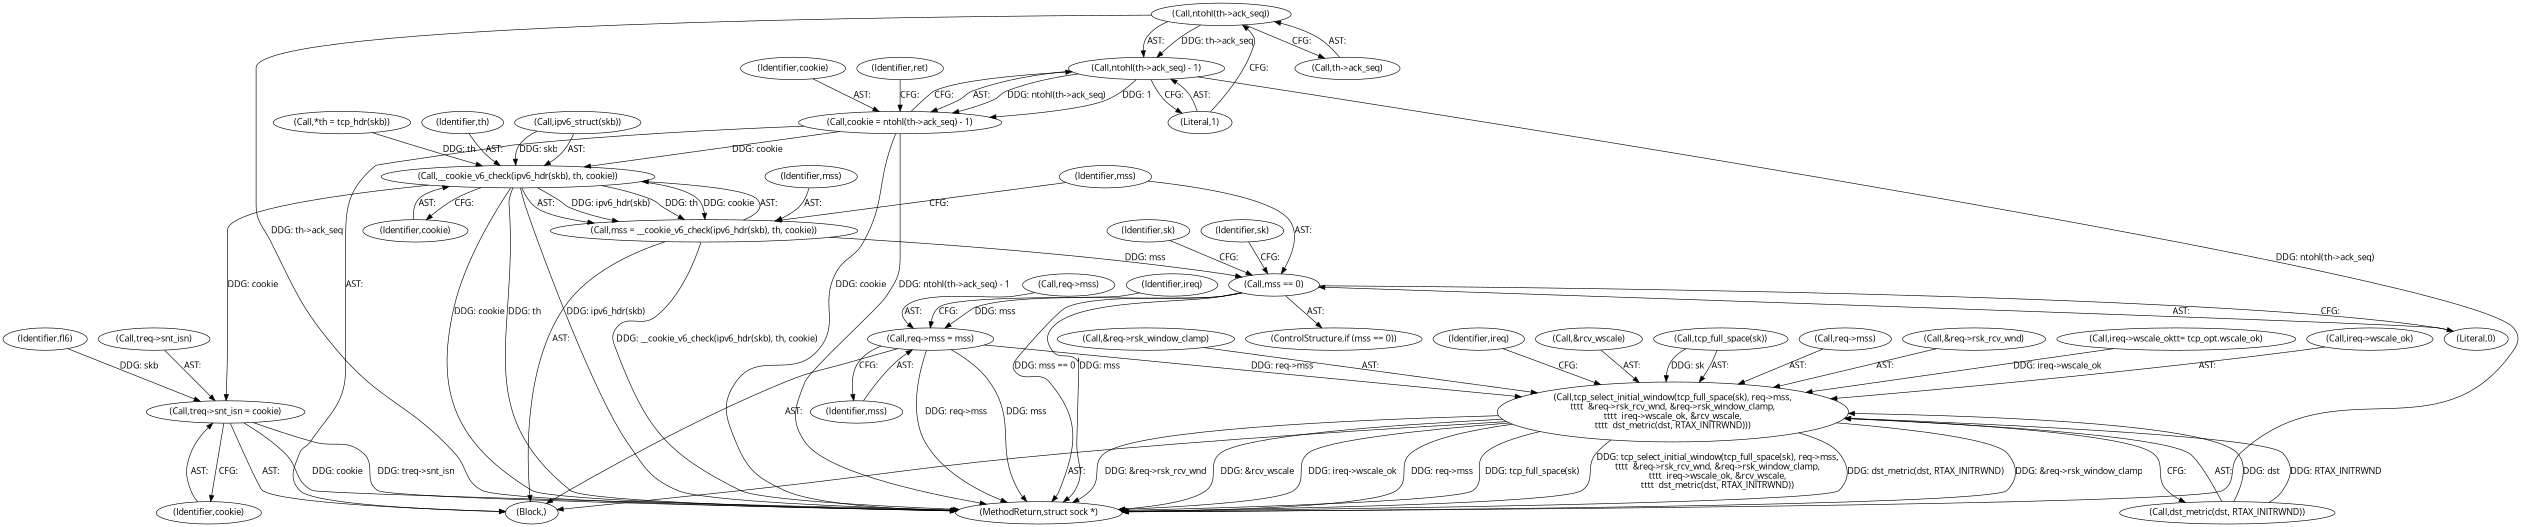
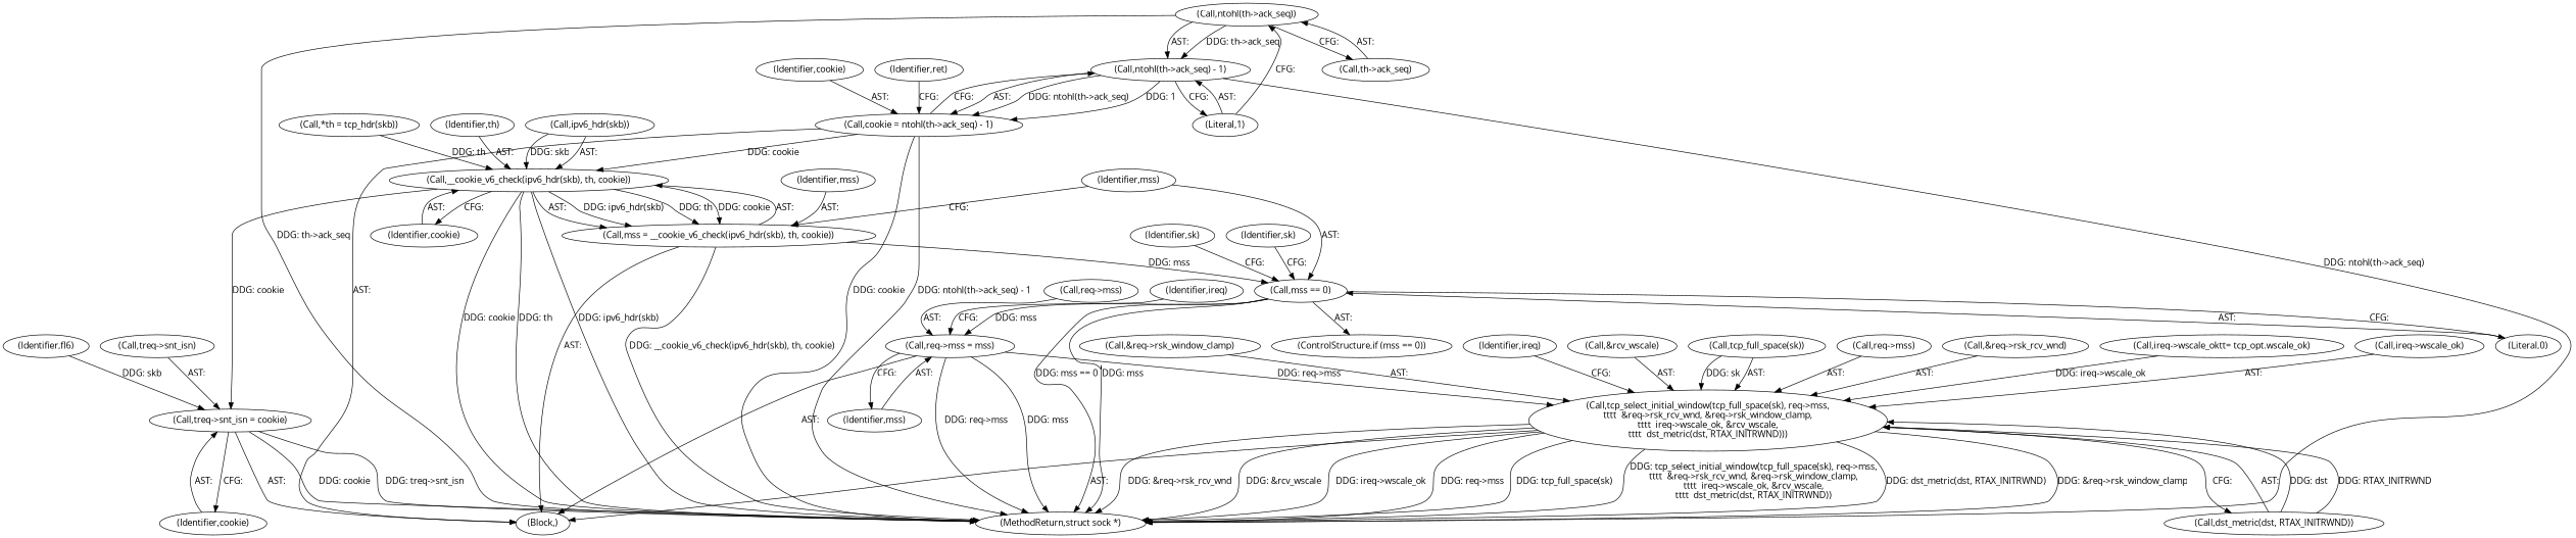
  digraph {
    fontname="Open Sans"
    node [fontname="Open Sans"]
    edge [fontname="Open Sans"]
    n1 [label="(Call,ntohl(th->ack_seq))"]
    n2 [label="(Call,ntohl(th->ack_seq) - 1)"]
    n3 [label="(Call,th->ack_seq)"]
    n4 [label="(MethodReturn,struct sock *)"]
    n5 [label="(Call,cookie = ntohl(th->ack_seq) - 1)"]
    n6 [label="(Literal,1)"]
    n7 [label="(Call,__cookie_v6_check(ipv6_hdr(skb), th, cookie))"]
    n8 [label="(Block,)"]
    n9 [label="(Call,mss = __cookie_v6_check(ipv6_hdr(skb), th, cookie))"]
    n10 [label="(Call,treq->snt_isn = cookie)"]
    n11 [label="(Identifier,cookie)"]
    n12 [label="(Call,mss == 0)"]
    n13 [label="(Identifier,cookie)"]
    n14 [label="(Call,req->mss = mss)"]
    n15 [label="(ControlStructure,if (mss == 0))"]
    n16 [label="(Literal,0)"]
    n17 [label="(Call,tcp_select_initial_window(tcp_full_space(sk), req->mss,\n\t\t\t\t  &req->rsk_rcv_wnd, &req->rsk_window_clamp,\n\t\t\t\t  ireq->wscale_ok, &rcv_wscale,\n\t\t\t\t  dst_metric(dst, RTAX_INITRWND)))"]
    n18 [label="(Identifier,mss)"]
    n19 [label="(Call,dst_metric(dst, RTAX_INITRWND))"]
    n20 [label="(Identifier,mss)"]
    n21 [label="(Call,ireq->wscale_ok\t\t= tcp_opt.wscale_ok)"]
    n22 [label="(Identifier,cookie)"]
-   n23 [label="(Call,ipv6_struct(skb))"]
+   n23 [label="(Call,ipv6_hdr(skb))"]
    n24 [label="(Call,req->mss)"]
    n25 [label="(Identifier,ret)"]
    n26 [label="(Identifier,mss)"]
    n27 [label="(Call,treq->snt_isn)"]
    n28 [label="(Call,*th = tcp_hdr(skb))"]
    n29 [label="(Call,tcp_full_space(sk))"]
    n30 [label="(Call,ireq->wscale_ok)"]
    n31 [label="(Call,&req->rsk_window_clamp)"]
    n32 [label="(Identifier,fl6)"]
    n33 [label="(Identifier,th)"]
    n34 [label="(Identifier,sk)"]
    n35 [label="(Identifier,ireq)"]
    n36 [label="(Identifier,sk)"]
    n37 [label="(Identifier,ireq)"]
    n38 [label="(Call,&rcv_wscale)"]
    n39 [label="(Call,req->mss)"]
    n40 [label="(Call,&req->rsk_rcv_wnd)"]
    n1 -> n2 [label="AST: "]
    n1 -> n2 [label="DDG: th->ack_seq"]
    n1 -> n3 [label="CFG: "]
    n1 -> n4 [label="DDG: th->ack_seq"]
    n2 -> n4 [label="DDG: ntohl(th->ack_seq)"]
    n2 -> n5 [label="AST: "]
    n2 -> n5 [label="DDG: ntohl(th->ack_seq)"]
    n2 -> n5 [label="DDG: 1"]
    n2 -> n6 [label="CFG: "]
    n3 -> n1 [label="AST: "]
    n5 -> n2 [label="CFG: "]
    n5 -> n4 [label="DDG: cookie"]
    n5 -> n4 [label="DDG: ntohl(th->ack_seq) - 1"]
    n5 -> n7 [label="DDG: cookie"]
    n5 -> n8 [label="AST: "]
    n6 -> n1 [label="CFG: "]
    n6 -> n2 [label="AST: "]
    n7 -> n4 [label="DDG: th"]
    n7 -> n4 [label="DDG: ipv6_hdr(skb)"]
    n7 -> n4 [label="DDG: cookie"]
    n7 -> n9 [label="AST: "]
    n7 -> n9 [label="DDG: ipv6_hdr(skb)"]
    n7 -> n9 [label="DDG: th"]
    n7 -> n9 [label="DDG: cookie"]
    n7 -> n10 [label="DDG: cookie"]
    n7 -> n11 [label="CFG: "]
    n9 -> n4 [label="DDG: __cookie_v6_check(ipv6_hdr(skb), th, cookie)"]
    n9 -> n7 [label="AST: "]
    n9 -> n8 [label="AST: "]
    n9 -> n12 [label="DDG: mss"]
    n10 -> n4 [label="DDG: cookie"]
    n10 -> n4 [label="DDG: treq->snt_isn"]
    n10 -> n8 [label="AST: "]
    n10 -> n13 [label="CFG: "]
    n11 -> n7 [label="AST: "]
    n12 -> n4 [label="DDG: mss"]
    n12 -> n4 [label="DDG: mss == 0"]
    n12 -> n14 [label="DDG: mss"]
    n12 -> n15 [label="AST: "]
    n12 -> n16 [label="CFG: "]
    n13 -> n10 [label="AST: "]
    n14 -> n4 [label="DDG: mss"]
    n14 -> n4 [label="DDG: req->mss"]
    n14 -> n8 [label="AST: "]
    n14 -> n17 [label="DDG: req->mss"]
    n14 -> n18 [label="CFG: "]
    n16 -> n12 [label="AST: "]
    n17 -> n4 [label="DDG: tcp_select_initial_window(tcp_full_space(sk), req->mss,\n\t\t\t\t  &req->rsk_rcv_wnd, &req->rsk_window_clamp,\n\t\t\t\t  ireq->wscale_ok, &rcv_wscale,\n\t\t\t\t  dst_metric(dst, RTAX_INITRWND))"]
    n17 -> n4 [label="DDG: dst_metric(dst, RTAX_INITRWND)"]
    n17 -> n4 [label="DDG: &req->rsk_window_clamp"]
    n17 -> n4 [label="DDG: &req->rsk_rcv_wnd"]
    n17 -> n4 [label="DDG: &rcv_wscale"]
    n17 -> n4 [label="DDG: ireq->wscale_ok"]
    n17 -> n4 [label="DDG: req->mss"]
    n17 -> n4 [label="DDG: tcp_full_space(sk)"]
    n17 -> n8 [label="AST: "]
    n17 -> n19 [label="CFG: "]
    n18 -> n14 [label="AST: "]
    n19 -> n17 [label="AST: "]
    n19 -> n17 [label="DDG: dst"]
    n19 -> n17 [label="DDG: RTAX_INITRWND"]
    n20 -> n9 [label="AST: "]
    n21 -> n17 [label="DDG: ireq->wscale_ok"]
    n22 -> n5 [label="AST: "]
    n23 -> n7 [label="AST: "]
    n23 -> n7 [label="DDG: skb"]
    n24 -> n14 [label="AST: "]
    n25 -> n5 [label="CFG: "]
    n26 -> n9 [label="CFG: "]
    n26 -> n12 [label="AST: "]
    n27 -> n10 [label="AST: "]
    n28 -> n7 [label="DDG: th"]
    n29 -> n17 [label="AST: "]
    n29 -> n17 [label="DDG: sk"]
    n30 -> n17 [label="AST: "]
    n31 -> n17 [label="AST: "]
    n32 -> n10 [label="DDG: skb"]
    n33 -> n7 [label="AST: "]
    n34 -> n12 [label="CFG: "]
    n35 -> n17 [label="CFG: "]
    n36 -> n12 [label="CFG: "]
    n37 -> n14 [label="CFG: "]
    n38 -> n17 [label="AST: "]
    n39 -> n17 [label="AST: "]
    n40 -> n17 [label="AST: "]
  }
